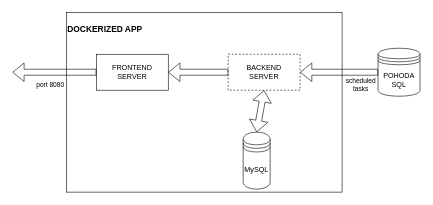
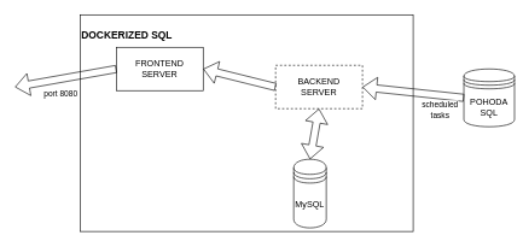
  <mxCell id="0" />
  <mxCell id="1" parent="0" />
- <mxCell id="2" value="&lt;h3 style=&quot;&quot;&gt;&lt;span style=&quot;background-color: initial;&quot;&gt;DOCKERIZED APP&lt;/span&gt;&lt;/h3&gt;" style="rounded=0;whiteSpace=wrap;html=1;align=left;verticalAlign=top;" vertex="1" parent="1"><mxGeometry x="110" y="20" width="460" height="300" as="geometry" /></mxCell>
+ <mxCell id="2" value="&lt;h3 style=&quot;&quot;&gt;&lt;span style=&quot;background-color: initial;&quot;&gt;DOCKERIZED SQL&lt;/span&gt;&lt;/h3&gt;" style="rounded=0;whiteSpace=wrap;html=1;align=left;verticalAlign=top;" vertex="1" parent="1"><mxGeometry x="110" y="20" width="460" height="300" as="geometry" /></mxCell>
  <mxCell id="3" value="MySQL" style="shape=datastore;whiteSpace=wrap;html=1;" vertex="1" parent="1"><mxGeometry x="405" y="220" width="45" height="95" as="geometry" /></mxCell>
  <mxCell id="4" value="BACKEND&lt;br&gt;SERVER" style="rounded=0;whiteSpace=wrap;html=1;dashed=1;" vertex="1" parent="1"><mxGeometry x="380" y="90" width="120" height="60" as="geometry" /></mxCell>
- <mxCell id="5" value="FRONTEND&lt;br&gt;SERVER" style="rounded=0;whiteSpace=wrap;html=1;" vertex="1" parent="1"><mxGeometry x="160" y="90" width="120" height="60" as="geometry" /></mxCell>
+ <mxCell id="5" value="FRONTEND&lt;br&gt;SERVER" style="rounded=0;whiteSpace=wrap;html=1;" vertex="1" parent="1"><mxGeometry x="160" y="65" width="120" height="60" as="geometry" /></mxCell>
  <mxCell id="6" value="" style="shape=flexArrow;endArrow=classic;startArrow=classic;html=1;rounded=0;entryX=0.5;entryY=1;entryDx=0;entryDy=0;exitX=0.5;exitY=0;exitDx=0;exitDy=0;" edge="1" parent="1" source="3" target="4"><mxGeometry width="100" height="100" relative="1" as="geometry"><mxPoint x="220" y="210" as="sourcePoint" /><mxPoint x="320" y="110" as="targetPoint" /></mxGeometry></mxCell>
- <mxCell id="7" value="POHODA&lt;br&gt;SQL" style="shape=datastore;whiteSpace=wrap;html=1;" vertex="1" parent="1"><mxGeometry x="630" y="80" width="70" height="80" as="geometry" /></mxCell>
+ <mxCell id="7" value="POHODA&lt;br&gt;SQL" style="shape=datastore;whiteSpace=wrap;html=1;" vertex="1" parent="1"><mxGeometry x="640" y="95" width="70" height="80" as="geometry" /></mxCell>
  <mxCell id="8" value="" style="shape=flexArrow;endArrow=classic;html=1;rounded=0;exitX=0;exitY=0.5;exitDx=0;exitDy=0;entryX=1;entryY=0.5;entryDx=0;entryDy=0;" edge="1" parent="1" source="7" target="4"><mxGeometry width="50" height="50" relative="1" as="geometry"><mxPoint x="290" y="140" as="sourcePoint" /><mxPoint x="240" y="190" as="targetPoint" /></mxGeometry></mxCell>
  <mxCell id="9" value="scheduled&lt;br&gt;tasks" style="edgeLabel;html=1;align=center;verticalAlign=middle;resizable=0;points=[];" vertex="1" connectable="0" parent="8"><mxGeometry x="-0.538" y="2" relative="1" as="geometry"><mxPoint y="18" as="offset" /></mxGeometry></mxCell>
  <mxCell id="10" value="" style="shape=flexArrow;endArrow=classic;html=1;rounded=0;entryX=1;entryY=0.5;entryDx=0;entryDy=0;exitX=0;exitY=0.5;exitDx=0;exitDy=0;" edge="1" parent="1" source="4" target="5"><mxGeometry width="50" height="50" relative="1" as="geometry"><mxPoint x="240" y="190" as="sourcePoint" /><mxPoint x="290" y="140" as="targetPoint" /></mxGeometry></mxCell>
  <mxCell id="11" value="" style="shape=flexArrow;endArrow=classic;html=1;rounded=0;exitX=0;exitY=0.5;exitDx=0;exitDy=0;" edge="1" parent="1" source="5"><mxGeometry width="50" height="50" relative="1" as="geometry"><mxPoint x="240" y="190" as="sourcePoint" /><mxPoint x="20" y="120" as="targetPoint" /></mxGeometry></mxCell>
  <mxCell id="12" value="port 8080" style="edgeLabel;html=1;align=center;verticalAlign=middle;resizable=0;points=[];" vertex="1" connectable="0" parent="11"><mxGeometry x="0.114" y="4" relative="1" as="geometry"><mxPoint y="16" as="offset" /></mxGeometry></mxCell>
